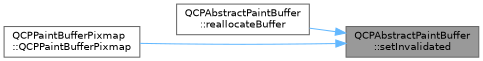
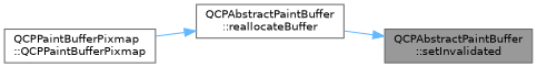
  digraph {
    rankdir=RL
    node [color=grey40 fillcolor=white fontname=Helvetica fontsize=10 shape=box style=filled]
    edge [color=steelblue1 dir=back fontname=Helvetica fontsize=10 labelfontname=Helvetica labelfontsize=10 style=solid]
    n1 [color=gray40 fillcolor=grey60 fontcolor=black height=0.2 label="QCPAbstractPaintBuffer\l::setInvalidated" width=0.4]
    n2 [height=0.2 label="QCPAbstractPaintBuffer\l::reallocateBuffer" width=0.4]
    n3 [height=0.2 label="QCPPaintBufferPixmap\l::QCPPaintBufferPixmap" width=0.4]
    n1 -> n2
-   n1 -> n3
+   n2 -> n3
  }
